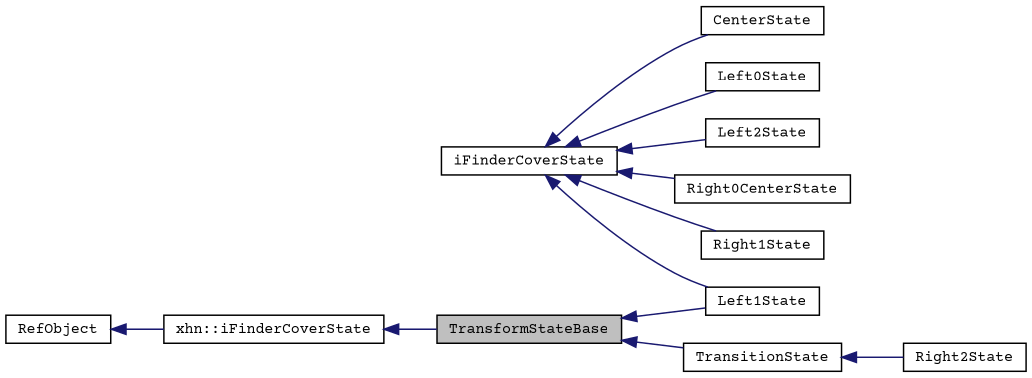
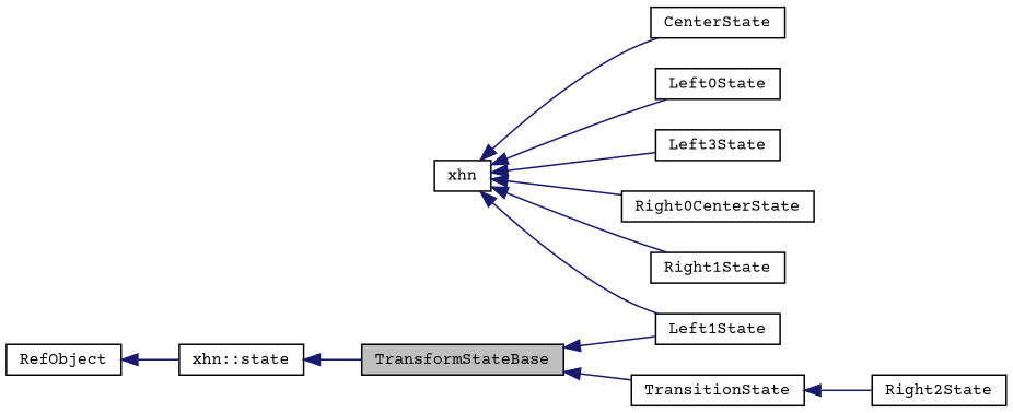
  digraph {
    fontname="Courier Prime"
    rankdir=LR
    node [color=black fillcolor=white fontname="Courier Prime" fontsize=10 shape=record style=filled]
    edge [color=midnightblue dir=back fontname="Courier Prime" fontsize=10 labelfontname=Helvetica labelfontsize=10 style=solid]
    n1 [fillcolor=grey75 fontcolor=black height=0.2 label=TransformStateBase width=0.4]
    n2 [height=0.2 label=TransitionState width=0.4]
    n3 [height=0.2 label=Left1State width=0.4]
-   n4 [height=0.2 label=iFinderCoverState width=0.4]
+   n4 [height=0.2 label=xhn width=0.4]
    n5 [height=0.2 label=CenterState width=0.4]
    n6 [height=0.2 label=Left0State width=0.4]
-   n7 [height=0.2 label=Left2State width=0.4]
+   n7 [height=0.2 label=Left3State width=0.4]
    n8 [height=0.2 label=Right0CenterState width=0.4]
    n9 [height=0.2 label=Right1State width=0.4]
    n10 [height=0.2 label=Right2State width=0.4]
-   n11 [height=0.2 label="xhn::iFinderCoverState" width=0.4]
+   n11 [height=0.2 label="xhn::state" width=0.4]
    n12 [height=0.2 label=RefObject width=0.4]
    n1 -> n2
    n1 -> n3
    n2 -> n10
    n4 -> n3
    n4 -> n5
    n4 -> n6
    n4 -> n7
    n4 -> n8
    n4 -> n9
    n11 -> n1
    n12 -> n11
  }
